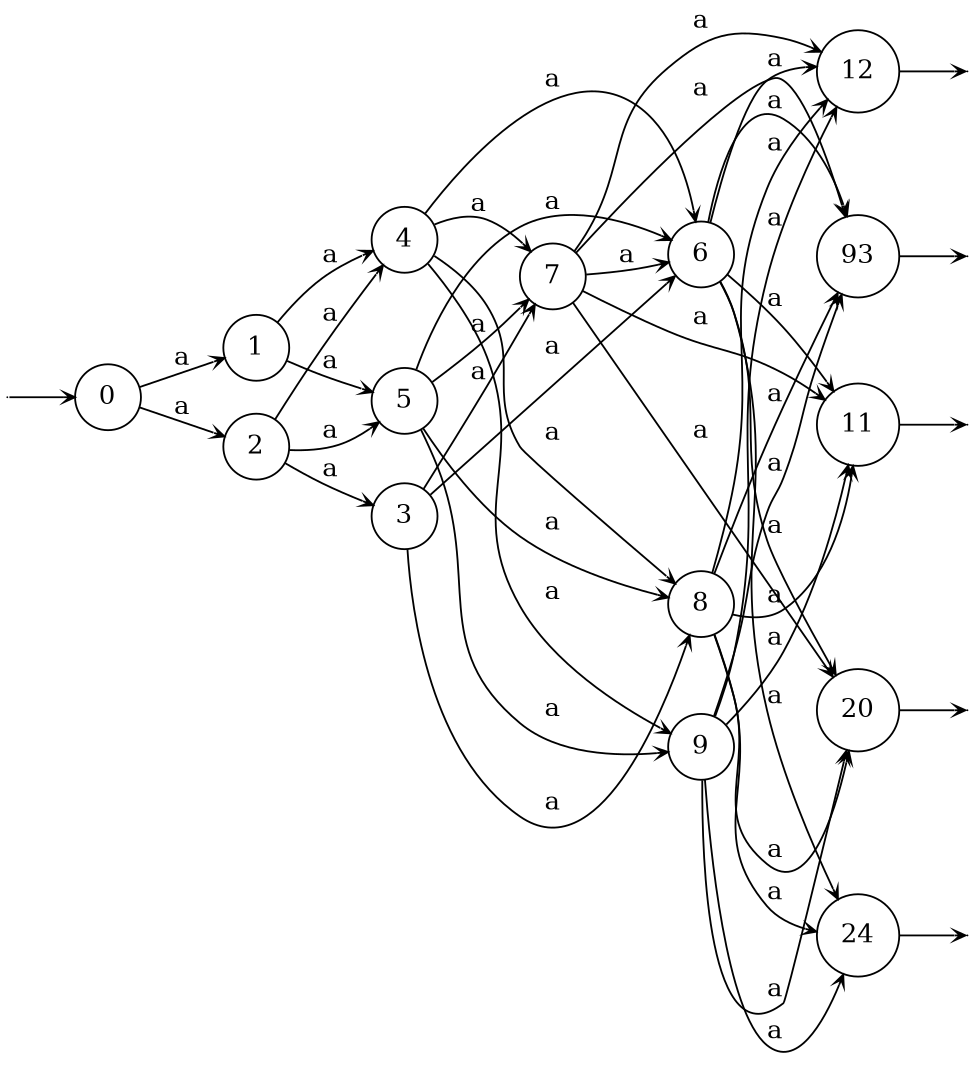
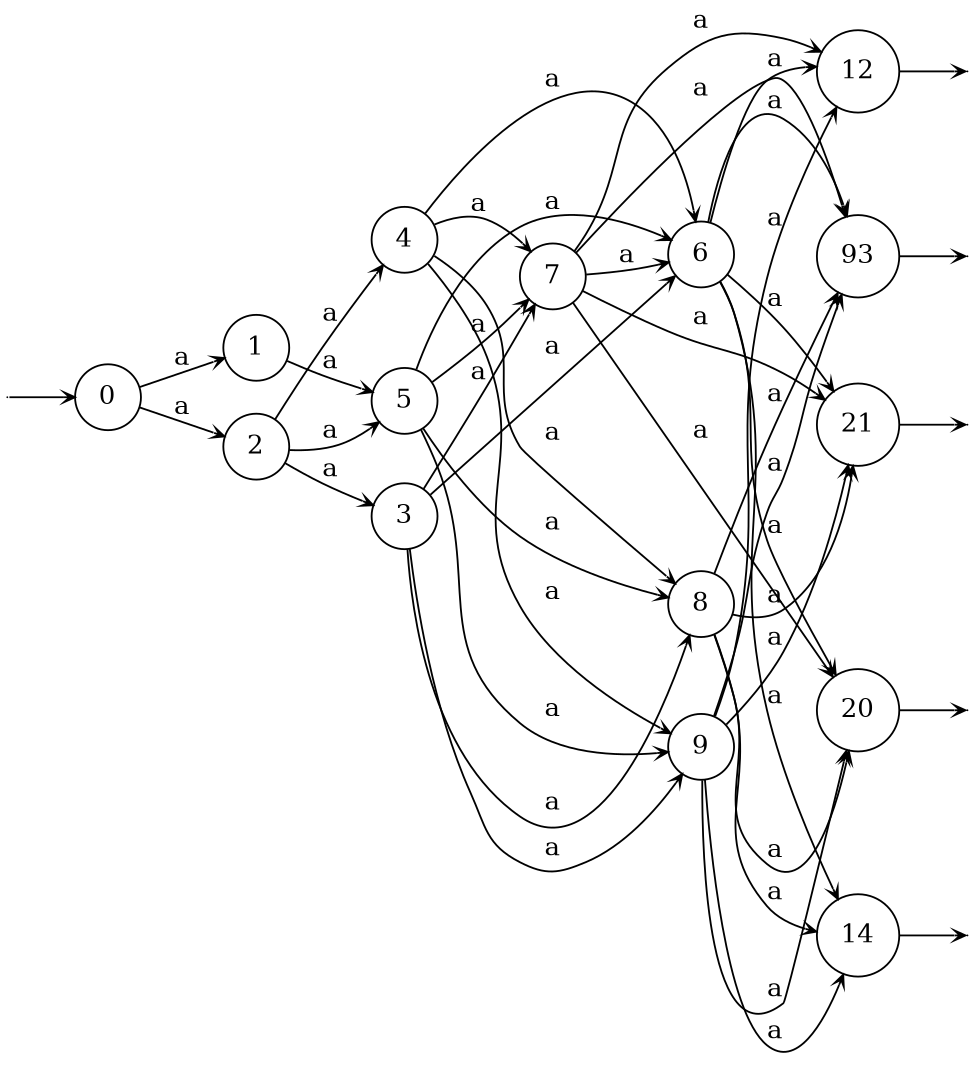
  digraph {
    rankdir=LR
    vcsn_context="letterset<char_letters(a)>, b"
    node [shape=circle style=rounded]
    edge [arrowhead=vee arrowsize=.6]
    I0 [shape=point width=0 style=""]
    F10 [shape=point width=0 style=""]
    F11 [shape=point width=0 style=""]
    F12 [shape=point width=0 style=""]
    F13 [shape=point width=0 style=""]
    F14 [shape=point width=0 style=""]
    0 [width=0.5]
    1 [width=0.5]
    2 [width=0.5]
    3 [width=0.5]
    4 [width=0.5]
    5 [width=0.5]
    6 [width=0.5]
    7 [width=0.5]
    8 [width=0.5]
    9 [width=0.5]
    n17 [label=20 width=0.5]
-   11 [width=0.5]
+   11 [width=0.5 label=21]
    12 [width=0.5]
    n20 [label=93 width=0.5]
-   14 [width=0.5 label=24]
+   14 [width=0.5]
    subgraph sub_1 {
      I0
      F10
      F11
      F12
      F13
      F14
    }
    subgraph sub_2 {
      0
      1
      2
      3
      4
      5
      6
      7
      8
      9
      n17
      11
      12
      n20
      14
    }
    I0 -> 0
    0 -> 1 [label=a]
    0 -> 2 [label=a]
-   1 -> 4 [label=a]
    1 -> 5 [label=a]
    2 -> 3 [label=a]
    2 -> 4 [label=a]
    2 -> 5 [label=a]
    3 -> 6 [label=a]
    3 -> 7 [label=a]
    3 -> 8 [label=a]
+   3 -> 9 [label=a]
    4 -> 6 [label=a]
    4 -> 7 [label=a]
    4 -> 8 [label=a]
    4 -> 9 [label=a]
    5 -> 6 [label=a]
    5 -> 7 [label=a]
    5 -> 8 [label=a]
    5 -> 9 [label=a]
    6 -> n17 [label=a]
    6 -> 11 [label=a]
    6 -> 12 [label=a]
    6 -> n20 [label=a]
    6 -> 14 [label=a]
    7 -> 6 [label=a]
    7 -> n17 [label=a]
    7 -> 11 [label=a]
    7 -> 12 [label=a]
    7 -> n20 [label=a]
    8 -> n17 [label=a]
    8 -> 11 [label=a]
-   8 -> 12 [label=a]
    8 -> n20 [label=a]
    8 -> 14 [label=a]
    9 -> n17 [label=a]
    9 -> 11 [label=a]
    9 -> 12 [label=a]
    9 -> n20 [label=a]
    9 -> 14 [label=a]
    n17 -> F10
    11 -> F11
    12 -> F12
    n20 -> F13
    14 -> F14
  }
